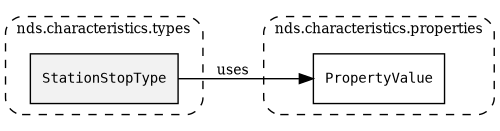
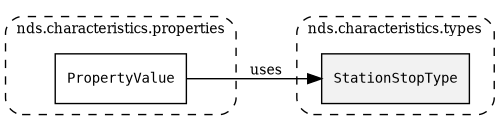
  digraph {
    fontsize=10
    rankdir=LR
    node [fontsize=10 shape=box]
    n1 [fillcolor="#0000000D" label=<<font face="monospace"><table align="center" border="0" cellspacing="0" cellpadding="0"><tr><td href="../../../content/packages/nds.characteristics.types.html#Enum-StationStopType" title="Enum defined in nds.characteristics.types">StationStopType</td></tr></table></font>> style=filled]
    n2 [label=<<font face="monospace"><table align="center" border="0" cellspacing="0" cellpadding="0"><tr><td href="../../../content/packages/nds.characteristics.properties.html#Choice-PropertyValue" title="Choice defined in nds.characteristics.properties">PropertyValue</td></tr></table></font>>]
    subgraph cluster_1 {
      label="nds.characteristics.types"
      style="dashed, rounded"
      n1
    }
    subgraph cluster_2 {
      label="nds.characteristics.properties"
      style="dashed, rounded"
      n2
    }
-   n1 -> n2 [fontsize=10 label=uses]
+   n2 -> n1 [fontsize=10 label=uses]
  }
